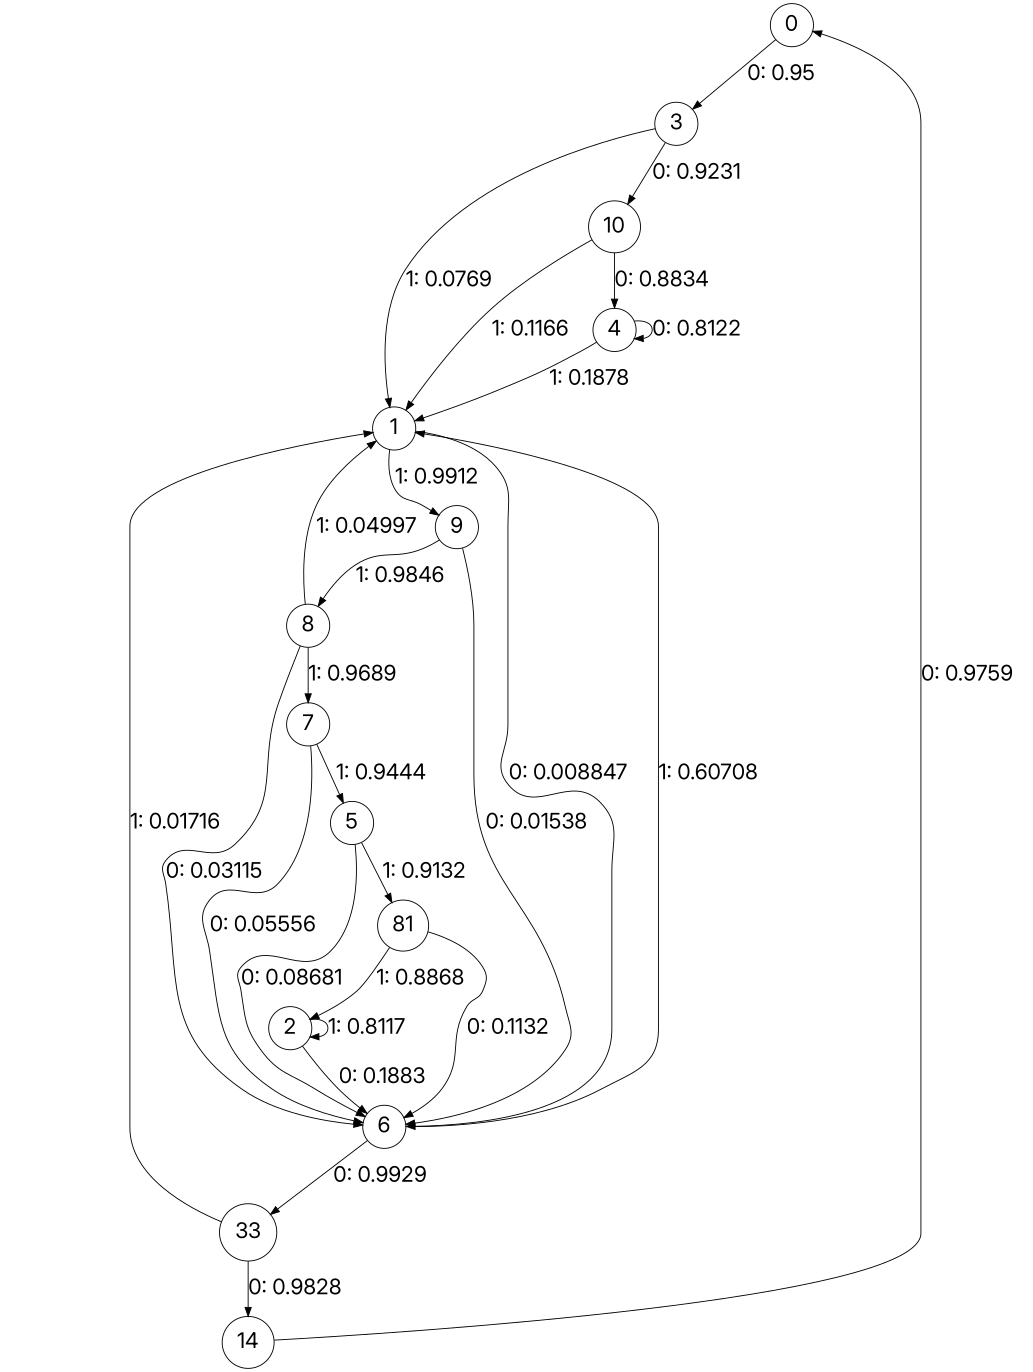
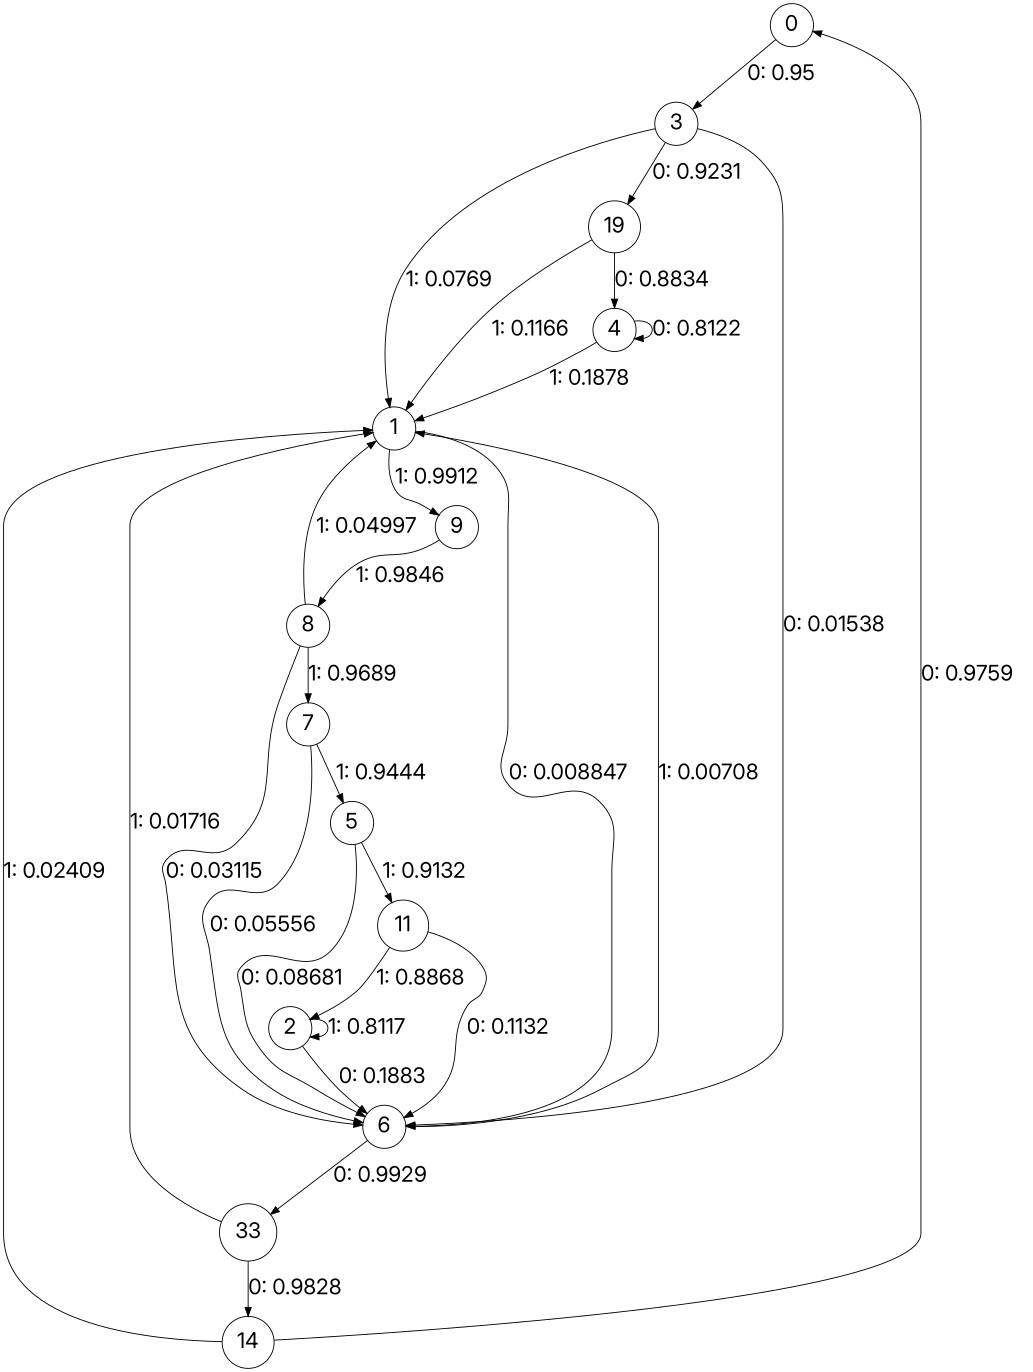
  digraph {
    fontname=Inter
    node [fontname=Inter fontsize=24 shape=circle]
    edge [fontname=Inter fontsize=24]
    0
    3
    1
-   10
+   10 [label=19]
    6
    9
    4
    n8 [label=33]
    8
    n10 [label=14]
    7
    2
    5
-   11 [label=81]
+   11
    0 -> 3 [label="0: 0.95     "]
    3 -> 1 [label="1: 0.0769   "]
    3 -> 10 [label="0: 0.9231   "]
    1 -> 6 [label="0: 0.008847  "]
    1 -> 9 [label="1: 0.9912   "]
    10 -> 1 [label="1: 0.1166   "]
    10 -> 4 [label="0: 0.8834   "]
-   6 -> 1 [label="1: 0.60708  "]
+   6 -> 1 [label="1: 0.00708  "]
    6 -> n8 [label="0: 0.9929   "]
-   9 -> 6 [label="0: 0.01538  "]
+   3 -> 6 [label="0: 0.01538  "]
    9 -> 8 [label="1: 0.9846   "]
    4 -> 1 [label="1: 0.1878   "]
    4 -> 4 [label="0: 0.8122   "]
    n8 -> 1 [label="1: 0.01716  "]
    n8 -> n10 [label="0: 0.9828   "]
    8 -> 1 [label="1: 0.04997  "]
    8 -> 6 [label="0: 0.03115  "]
    8 -> 7 [label="1: 0.9689   "]
    n10 -> 0 [label="0: 0.9759   "]
+   n10 -> 1 [label="1: 0.02409  "]
    7 -> 6 [label="0: 0.05556  "]
    7 -> 5 [label="1: 0.9444   "]
    2 -> 6 [label="0: 0.1883   "]
    2 -> 2 [label="1: 0.8117   "]
    5 -> 6 [label="0: 0.08681  "]
    5 -> 11 [label="1: 0.9132   "]
    11 -> 6 [label="0: 0.1132   "]
    11 -> 2 [label="1: 0.8868   "]
  }
